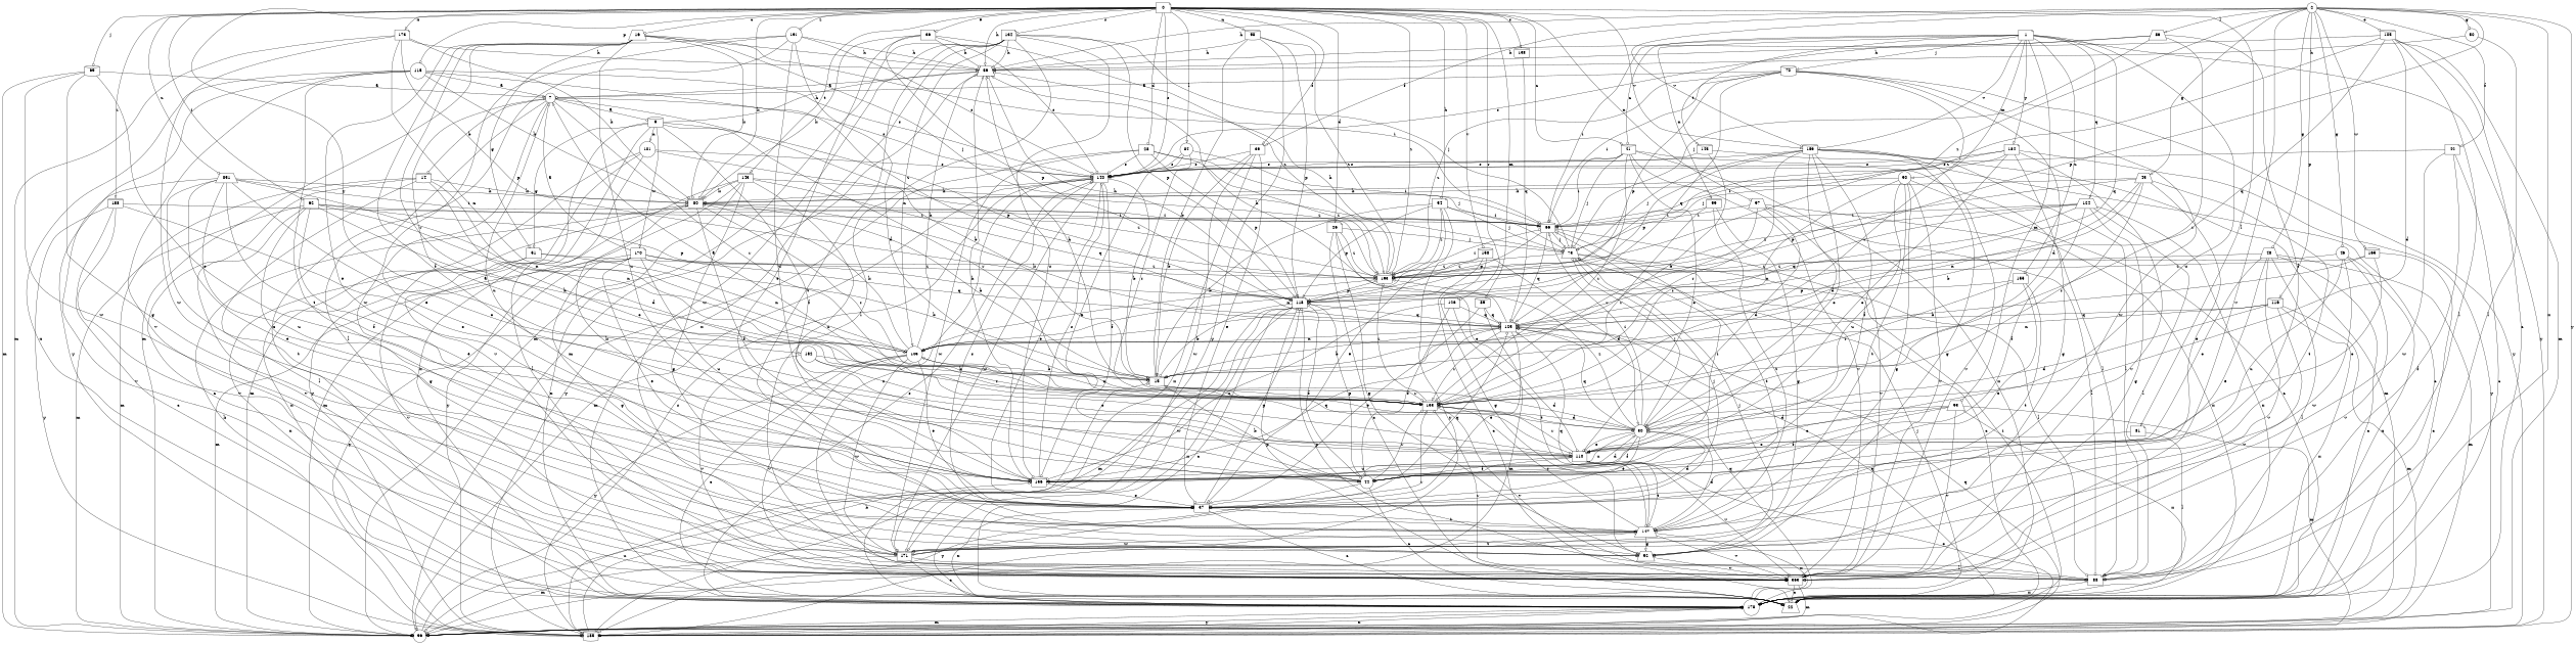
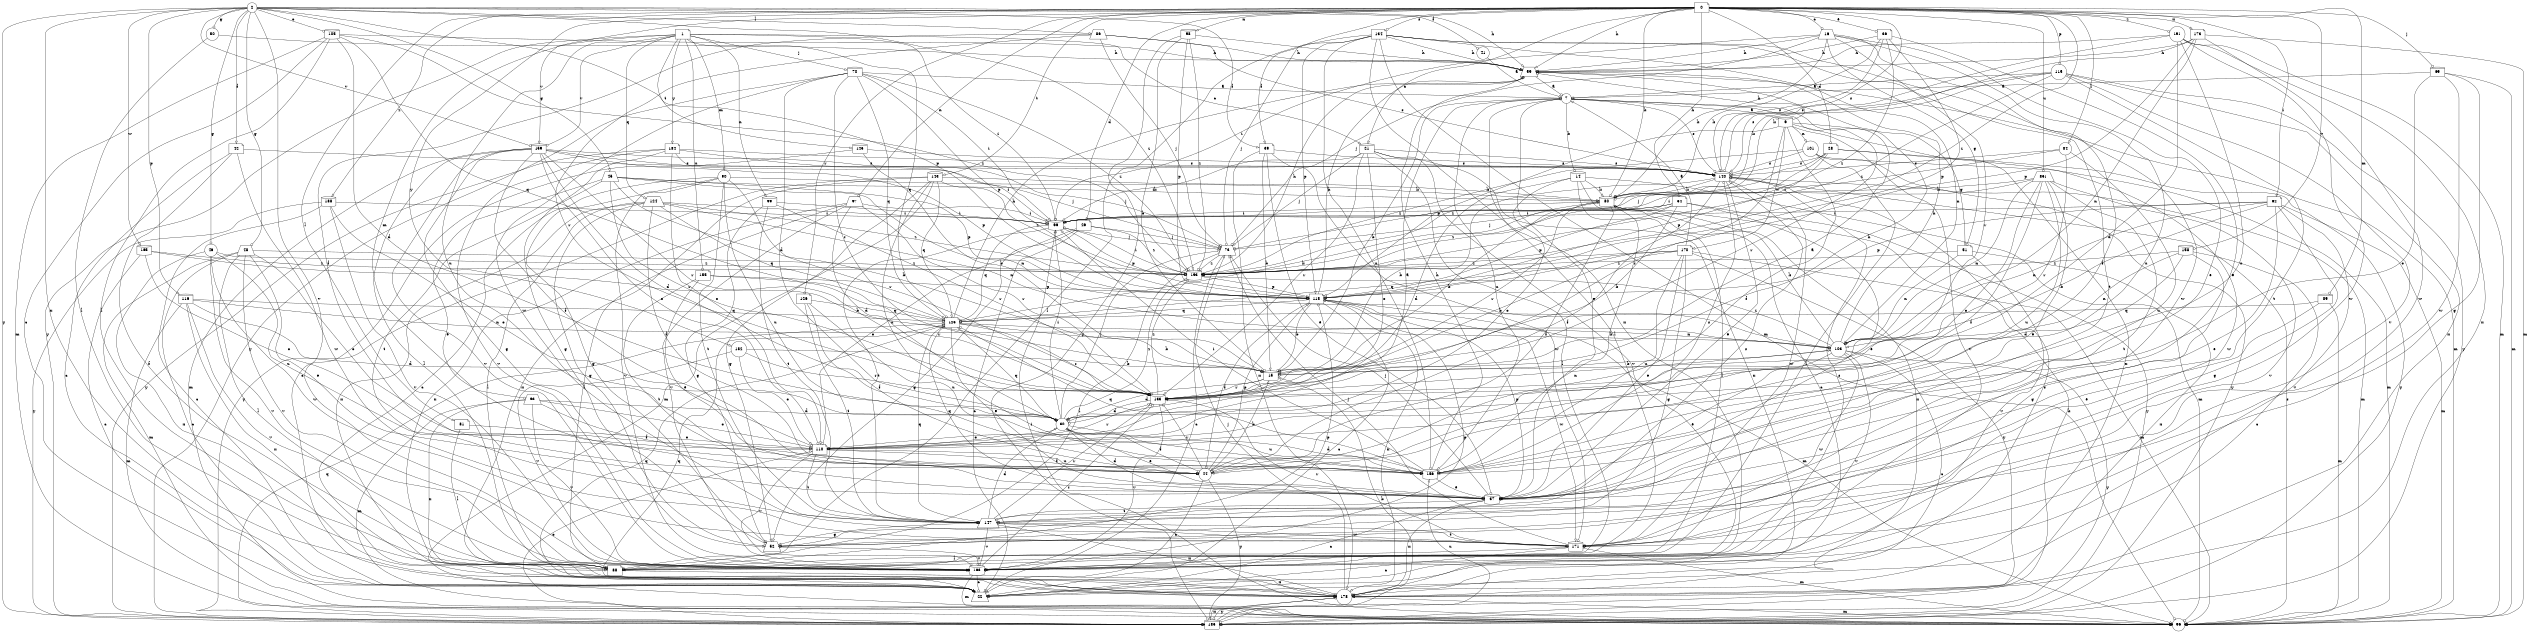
  strict digraph {
    node [shape=cylinder]
    edge [arrowhead=onormal]
    0 [shape=note]
    16 [shape=trapezium]
    21
    26 [shape=note]
    28 [shape=note]
    36 [shape=note]
    39 [shape=note]
    54 [shape=note]
    59 [shape=trapezium]
    62 [shape=note]
    69
    80
    81 [shape=note]
    84 [shape=circle]
    89
    97 [shape=trapezium]
    98
    115 [shape=circle]
    126 [shape=note]
    134 [shape=note]
-   138
    140
    143
    n24 [label=851 shape=trapezium]
    158
    159
    173 [shape=note]
    182 [shape=circle]
    188
    191 [shape=circle]
    193
    66
    156
    44 [shape=circle]
    51 [shape=note]
    133
    37
    73 [shape=trapezium]
-   163 [label=363]
+   163
    178 [shape=circle]
    88 [shape=note]
    110 [shape=note]
    22 [shape=trapezium]
    52 [shape=trapezium]
    185
    118 [shape=note]
    171
    15
    7 [shape=circle]
    96 [shape=circle]
    103 [shape=circle]
    125 [shape=note]
    30 [shape=circle]
    147 [shape=trapezium]
    1 [shape=note]
    70
    90 [shape=circle]
    93 [shape=trapezium]
    99
    124 [shape=trapezium]
    145
    155 [shape=note]
    184 [shape=note]
    2 [shape=circle]
+   41 [shape=circle]
    42 [shape=note]
    45 [shape=trapezium]
    46 [shape=circle]
    48 [shape=trapezium]
    50 [shape=circle]
    86 [shape=trapezium]
    105
    116
    165
    6
    101 [shape=circle]
    170 [shape=note]
    14
    0 -> 16 [arrowhead=odot label=c]
    0 -> 21 [label=c]
    0 -> 26 [label=d]
    0 -> 28 [arrowhead=odot label=d]
    0 -> 36 [arrowhead=odot label=e]
    0 -> 39 [label=f]
    0 -> 54 [arrowhead=odot label=h]
    0 -> 59 [label=h]
    0 -> 62 [label=i]
    0 -> 69 [arrowhead=odot label=j]
    0 -> 80 [arrowhead=odot label=k]
    0 -> 81 [label=l]
    0 -> 84 [label=l]
    0 -> 89 [arrowhead=odot label=m]
    0 -> 97 [arrowhead=odot label=n]
    0 -> 98 [label=n]
    0 -> 115 [arrowhead=odot label=p]
    0 -> 126 [arrowhead=odot label=r]
    0 -> 134 [arrowhead=odot label=s]
-   0 -> 138 [label=s]
    0 -> 140 [arrowhead=odot label=s]
    0 -> 143 [label=t]
    0 -> n24 [arrowhead=odot label=u]
    0 -> 158 [arrowhead=odot label=v]
    0 -> 159 [label=v]
    0 -> 173 [label=x]
    0 -> 182 [label=y]
    0 -> 188 [label=z]
    0 -> 191 [arrowhead=odot label=z]
    0 -> 193 [arrowhead=odot label=z]
    16 -> 59 [label=h]
    16 -> 80 [arrowhead=odot label=k]
    16 -> 66 [arrowhead=odot label=i]
    16 -> 156 [arrowhead=odot label=u]
    16 -> 44 [label=f]
    16 -> 51 [arrowhead=odot label=g]
    16 -> 133 [label=r]
    16 -> 37 [arrowhead=odot label=e]
    16 -> 73 [arrowhead=odot label=j]
    21 -> 140 [arrowhead=odot label=s]
    21 -> 66 [label=i]
    21 -> 133 [label=r]
    21 -> 73 [label=j]
    21 -> 163 [label=v]
    21 -> 178 [label=x]
    21 -> 88 [label=l]
    21 -> 110 [arrowhead=odot label=o]
    26 -> 193 [label=z]
    26 -> 73 [arrowhead=odot label=j]
    26 -> 110 [arrowhead=odot label=o]
    26 -> 22 [label=c]
    26 -> 52 [label=g]
    28 -> 140 [arrowhead=odot label=s]
    28 -> 193 [label=z]
    28 -> 73 [arrowhead=odot label=j]
    28 -> 185 [label=y]
    28 -> 118 [label=p]
    28 -> 171 [arrowhead=odot label=w]
    36 -> 59 [arrowhead=odot label=h]
    36 -> 80 [label=k]
    36 -> 140 [arrowhead=odot label=s]
    36 -> 193 [label=z]
    36 -> 37 [label=e]
    36 -> 118 [arrowhead=odot label=p]
    39 -> 140 [arrowhead=odot label=s]
    39 -> 37 [arrowhead=odot label=e]
    39 -> 178 [label=x]
    39 -> 171 [arrowhead=odot label=w]
    39 -> 15 [label=b]
    54 -> 193 [label=z]
    54 -> 66 [arrowhead=odot label=i]
    54 -> 37 [label=e]
    54 -> 73 [arrowhead=odot label=j]
    54 -> 185 [arrowhead=odot label=y]
    54 -> 118 [label=p]
    54 -> 15 [label=b]
    59 -> 7 [arrowhead=odot label=a]
    59 -> 96 [label=m]
    62 -> 66 [label=i]
    62 -> 37 [arrowhead=odot label=e]
    62 -> 163 [arrowhead=odot label=v]
    62 -> 52 [label=g]
    62 -> 118 [label=p]
    62 -> 15 [arrowhead=odot label=b]
    62 -> 96 [label=m]
    62 -> 103 [label=n]
    69 -> 110 [label=o]
    69 -> 52 [arrowhead=odot label=g]
    69 -> 171 [arrowhead=odot label=w]
    69 -> 7 [arrowhead=odot label=a]
    69 -> 96 [arrowhead=odot label=m]
    80 -> 66 [label=i]
    80 -> 44 [arrowhead=odot label=f]
    80 -> 133 [label=r]
    80 -> 178 [arrowhead=odot label=x]
    80 -> 15 [label=b]
    81 -> 88 [arrowhead=odot label=l]
    81 -> 110 [label=o]
    84 -> 140 [label=s]
    84 -> 66 [label=i]
    84 -> 156 [arrowhead=odot label=u]
    84 -> 133 [label=r]
    89 -> 37 [label=e]
    89 -> 96 [arrowhead=odot label=m]
    89 -> 125 [arrowhead=odot label=q]
    97 -> 66 [label=i]
    97 -> 133 [arrowhead=odot label=r]
    97 -> 163 [label=v]
    97 -> 178 [arrowhead=odot label=x]
    97 -> 88 [arrowhead=odot label=l]
    97 -> 30 [arrowhead=odot label=d]
    98 -> 59 [label=h]
    98 -> 193 [arrowhead=odot label=z]
    98 -> 185 [arrowhead=odot label=y]
    98 -> 118 [label=p]
    98 -> 15 [arrowhead=odot label=b]
    115 -> 80 [arrowhead=odot label=k]
    115 -> 140 [label=s]
    115 -> 193 [label=z]
    115 -> 163 [arrowhead=odot label=v]
    115 -> 178 [label=x]
    115 -> 185 [label=y]
    115 -> 7 [label=a]
    115 -> 147 [arrowhead=odot label=t]
    126 -> 156 [arrowhead=odot label=u]
    126 -> 44 [label=f]
    126 -> 125 [arrowhead=odot label=q]
    126 -> 147 [arrowhead=odot label=t]
    134 -> 59 [label=h]
    134 -> 156 [arrowhead=odot label=u]
    134 -> 73 [arrowhead=odot label=j]
    134 -> 178 [arrowhead=odot label=x]
    134 -> 88 [arrowhead=odot label=l]
    134 -> 118 [label=p]
    134 -> 171 [label=w]
    134 -> 96 [arrowhead=odot label=m]
    134 -> 103 [label=n]
    134 -> 147 [label=t]
-   138 -> 125 [label=q]
    140 -> 80 [label=k]
    140 -> 44 [label=f]
    140 -> 37 [arrowhead=odot label=e]
    140 -> 171 [arrowhead=odot label=w]
    140 -> 15 [arrowhead=odot label=b]
    140 -> 96 [arrowhead=odot label=m]
    143 -> 80 [label=k]
    143 -> 193 [label=z]
    143 -> 156 [arrowhead=odot label=u]
    143 -> 178 [arrowhead=odot label=x]
    143 -> 52 [label=g]
    143 -> 185 [label=y]
    143 -> 96 [arrowhead=odot label=m]
    143 -> 125 [label=q]
    n24 -> 80 [arrowhead=odot label=k]
    n24 -> 66 [arrowhead=odot label=i]
    n24 -> 156 [arrowhead=odot label=u]
    n24 -> 44 [label=f]
    n24 -> 37 [arrowhead=odot label=e]
    n24 -> 163 [label=v]
    n24 -> 110 [arrowhead=odot label=o]
    n24 -> 103 [label=n]
    n24 -> 147 [label=t]
    158 -> 193 [arrowhead=odot label=z]
    158 -> 22 [label=c]
    158 -> 52 [arrowhead=odot label=g]
    158 -> 103 [label=n]
    158 -> 30 [label=d]
    159 -> 140 [label=s]
    159 -> 44 [arrowhead=odot label=f]
    159 -> 133 [arrowhead=odot label=r]
    159 -> 73 [arrowhead=odot label=j]
    159 -> 163 [label=v]
    159 -> 88 [arrowhead=odot label=l]
    159 -> 110 [arrowhead=odot label=o]
    159 -> 52 [label=g]
    159 -> 118 [label=p]
    159 -> 96 [label=m]
    159 -> 30 [arrowhead=odot label=d]
    173 -> 59 [label=h]
    173 -> 80 [arrowhead=odot label=k]
    173 -> 118 [arrowhead=odot label=p]
    173 -> 171 [arrowhead=odot label=w]
    173 -> 96 [label=m]
    173 -> 103 [arrowhead=odot label=n]
    182 -> 133 [label=r]
    182 -> 163 [label=v]
    182 -> 110 [label=o]
    182 -> 15 [arrowhead=odot label=b]
    188 -> 66 [label=i]
    188 -> 163 [arrowhead=odot label=v]
    188 -> 110 [arrowhead=odot label=o]
    188 -> 22 [arrowhead=odot label=c]
    188 -> 185 [arrowhead=odot label=y]
    191 -> 59 [arrowhead=odot label=h]
    191 -> 140 [arrowhead=odot label=s]
    191 -> 156 [label=u]
    191 -> 178 [label=x]
    191 -> 171 [label=w]
    191 -> 96 [label=m]
    191 -> 30 [arrowhead=odot label=d]
    193 -> 59 [arrowhead=odot label=h]
    193 -> 66 [arrowhead=odot label=i]
    193 -> 118 [label=p]
    66 -> 73 [label=j]
    66 -> 118 [label=p]
    66 -> 125 [arrowhead=odot label=q]
    66 -> 147 [arrowhead=odot label=t]
    156 -> 59 [label=h]
    156 -> 80 [label=k]
    156 -> 140 [arrowhead=odot label=s]
    156 -> 66 [label=i]
    156 -> 37 [arrowhead=odot label=e]
    156 -> 125 [arrowhead=odot label=q]
    156 -> 30 [label=d]
    44 -> 133 [arrowhead=odot label=r]
    44 -> 22 [label=c]
    44 -> 185 [label=y]
    44 -> 118 [label=p]
    44 -> 15 [label=b]
    51 -> 193 [arrowhead=odot label=z]
    51 -> 163 [arrowhead=odot label=v]
    51 -> 178 [label=x]
    51 -> 103 [arrowhead=odot label=n]
    133 -> 59 [label=h]
    133 -> 193 [arrowhead=odot label=z]
    133 -> 163 [label=v]
    133 -> 7 [label=a]
    133 -> 103 [label=n]
    133 -> 30 [arrowhead=odot label=d]
    37 -> 73 [label=j]
    37 -> 178 [arrowhead=odot label=x]
    37 -> 22 [arrowhead=odot label=c]
    37 -> 118 [arrowhead=odot label=p]
    37 -> 125 [arrowhead=odot label=q]
    37 -> 30 [arrowhead=odot label=d]
    37 -> 147 [arrowhead=odot label=t]
    73 -> 193 [arrowhead=odot label=z]
    73 -> 88 [arrowhead=odot label=l]
    73 -> 22 [label=c]
    163 -> 140 [arrowhead=odot label=s]
    163 -> 133 [arrowhead=odot label=r]
    163 -> 22 [arrowhead=odot label=c]
    163 -> 118 [arrowhead=odot label=p]
    163 -> 96 [label=m]
    178 -> 140 [arrowhead=odot label=s]
    178 -> 73 [label=j]
    178 -> 185 [arrowhead=odot label=y]
    178 -> 96 [label=m]
    178 -> 125 [label=q]
    88 -> 178 [label=x]
    88 -> 118 [arrowhead=odot label=p]
    110 -> 156 [label=u]
    110 -> 44 [label=f]
    110 -> 133 [label=r]
    110 -> 163 [arrowhead=odot label=v]
    110 -> 7 [arrowhead=odot label=a]
    110 -> 147 [label=t]
    22 -> 125 [arrowhead=odot label=q]
    52 -> 163 [arrowhead=odot label=v]
    185 -> 80 [arrowhead=odot label=k]
    185 -> 156 [label=u]
    185 -> 178 [arrowhead=odot label=x]
    185 -> 110 [label=o]
    185 -> 15 [label=b]
    185 -> 125 [label=q]
    118 -> 59 [arrowhead=odot label=h]
    118 -> 44 [arrowhead=odot label=f]
    118 -> 178 [label=x]
    118 -> 22 [label=c]
    118 -> 171 [label=w]
    118 -> 15 [arrowhead=odot label=b]
    118 -> 96 [label=m]
    118 -> 125 [arrowhead=odot label=q]
    171 -> 133 [label=r]
    171 -> 73 [label=j]
    171 -> 88 [arrowhead=odot label=l]
    171 -> 22 [arrowhead=odot label=c]
    171 -> 96 [arrowhead=odot label=m]
    171 -> 147 [arrowhead=odot label=t]
    15 -> 133 [arrowhead=odot label=r]
    15 -> 30 [arrowhead=odot label=d]
    7 -> 140 [arrowhead=odot label=s]
    7 -> 156 [label=u]
    7 -> 133 [arrowhead=odot label=r]
    7 -> 37 [arrowhead=odot label=e]
    7 -> 88 [label=l]
    7 -> 15 [label=b]
    7 -> 6 [arrowhead=odot label=a]
    7 -> 14 [arrowhead=odot label=b]
    96 -> 140 [arrowhead=odot label=s]
    96 -> 66 [label=i]
    103 -> 59 [label=h]
    103 -> 80 [arrowhead=odot label=k]
    103 -> 193 [label=z]
    103 -> 37 [arrowhead=odot label=e]
    103 -> 163 [arrowhead=odot label=v]
    103 -> 22 [label=c]
    103 -> 185 [arrowhead=odot label=y]
    103 -> 171 [arrowhead=odot label=w]
    103 -> 15 [arrowhead=odot label=b]
    125 -> 59 [label=h]
    125 -> 80 [arrowhead=odot label=k]
    125 -> 133 [label=r]
    125 -> 37 [arrowhead=odot label=e]
    125 -> 15 [label=b]
    125 -> 103 [label=n]
    30 -> 193 [label=z]
    30 -> 66 [label=i]
    30 -> 156 [label=u]
    30 -> 44 [arrowhead=odot label=f]
    30 -> 37 [label=e]
    30 -> 73 [arrowhead=odot label=j]
    30 -> 110 [label=o]
    30 -> 125 [label=q]
    147 -> 140 [label=s]
    147 -> 133 [arrowhead=odot label=r]
    147 -> 163 [arrowhead=odot label=v]
    147 -> 178 [arrowhead=odot label=x]
    147 -> 52 [label=g]
    147 -> 171 [arrowhead=odot label=w]
    147 -> 125 [label=q]
    147 -> 30 [label=d]
-   1 -> 21 [arrowhead=odot label=c]
+   1 -> 21 [label=c]
    1 -> 159 [arrowhead=odot label=v]
    1 -> 66 [arrowhead=odot label=i]
    1 -> 156 [label=u]
    1 -> 185 [label=y]
    1 -> 125 [arrowhead=odot label=q]
    1 -> 70 [label=j]
    1 -> 90 [label=m]
    1 -> 93 [arrowhead=odot label=m]
    1 -> 99 [label=n]
    1 -> 124 [label=q]
    1 -> 145 [label=t]
    1 -> 155 [arrowhead=odot label=u]
    1 -> 184 [label=y]
    70 -> 193 [arrowhead=odot label=z]
    70 -> 66 [label=i]
    70 -> 133 [arrowhead=odot label=r]
    70 -> 185 [label=y]
    70 -> 118 [arrowhead=odot label=p]
    70 -> 171 [arrowhead=odot label=w]
    70 -> 7 [arrowhead=odot label=a]
    70 -> 125 [label=q]
    70 -> 30 [label=d]
    90 -> 80 [label=k]
    90 -> 156 [label=u]
    90 -> 133 [arrowhead=odot label=r]
    90 -> 163 [label=v]
    90 -> 22 [label=c]
    90 -> 52 [label=g]
    90 -> 147 [arrowhead=odot label=t]
    93 -> 44 [label=f]
    93 -> 163 [label=v]
    93 -> 178 [arrowhead=odot label=x]
    93 -> 110 [label=o]
    93 -> 96 [arrowhead=odot label=m]
    93 -> 30 [arrowhead=odot label=d]
    99 -> 66 [arrowhead=odot label=i]
    99 -> 133 [arrowhead=odot label=r]
    99 -> 52 [arrowhead=odot label=g]
    99 -> 147 [arrowhead=odot label=t]
    124 -> 193 [arrowhead=odot label=z]
    124 -> 66 [label=i]
    124 -> 44 [arrowhead=odot label=f]
    124 -> 178 [label=x]
    124 -> 88 [label=l]
    124 -> 52 [arrowhead=odot label=g]
    124 -> 103 [arrowhead=odot label=n]
    124 -> 125 [arrowhead=odot label=q]
    145 -> 140 [arrowhead=odot label=s]
    145 -> 22 [label=c]
    145 -> 15 [label=b]
    155 -> 133 [label=r]
    155 -> 37 [label=e]
    155 -> 118 [arrowhead=odot label=p]
    155 -> 147 [label=t]
    184 -> 140 [label=s]
    184 -> 66 [label=i]
    184 -> 73 [label=j]
    184 -> 163 [label=v]
    184 -> 110 [label=o]
    184 -> 52 [arrowhead=odot label=g]
    184 -> 185 [arrowhead=odot label=y]
    2 -> 39 [label=f]
    2 -> 59 [label=h]
    2 -> 159 [arrowhead=odot label=v]
    2 -> 193 [label=z]
    2 -> 163 [label=v]
    2 -> 178 [arrowhead=odot label=x]
    2 -> 185 [label=y]
    2 -> 118 [label=p]
+   2 -> 41 [arrowhead=odot label=f]
    2 -> 42 [label=f]
    2 -> 45 [label=g]
    2 -> 46 [arrowhead=odot label=g]
    2 -> 48 [arrowhead=odot label=g]
    2 -> 50 [arrowhead=odot label=g]
    2 -> 86 [label=l]
    2 -> 105 [arrowhead=odot label=o]
    2 -> 116 [label=p]
    2 -> 165 [label=w]
+   41 -> 7 [label=a]
    42 -> 140 [label=s]
    42 -> 88 [label=f]
    42 -> 22 [label=c]
    42 -> 171 [label=w]
    45 -> 80 [arrowhead=odot label=k]
    45 -> 133 [arrowhead=odot label=r]
    45 -> 37 [arrowhead=odot label=e]
    45 -> 118 [arrowhead=odot label=p]
    45 -> 15 [label=b]
    45 -> 103 [label=n]
    45 -> 147 [label=t]
    46 -> 193 [label=z]
    46 -> 156 [label=u]
    46 -> 163 [arrowhead=odot label=v]
    46 -> 178 [label=x]
    46 -> 171 [label=w]
    48 -> 193 [arrowhead=odot label=z]
    48 -> 37 [arrowhead=odot label=e]
    48 -> 163 [label=v]
    48 -> 88 [label=l]
    48 -> 110 [label=o]
    48 -> 22 [label=c]
    48 -> 96 [label=m]
    50 -> 59 [arrowhead=odot label=h]
    50 -> 88 [label=l]
    86 -> 59 [label=h]
    86 -> 140 [label=s]
    86 -> 44 [arrowhead=odot label=f]
    86 -> 133 [arrowhead=odot label=r]
    86 -> 73 [arrowhead=odot label=j]
    105 -> 59 [label=h]
    105 -> 193 [arrowhead=odot label=z]
    105 -> 88 [label=l]
    105 -> 22 [arrowhead=odot label=c]
    105 -> 96 [arrowhead=odot label=m]
    105 -> 125 [label=q]
    105 -> 30 [label=d]
    116 -> 163 [label=v]
    116 -> 178 [label=x]
    116 -> 96 [label=m]
    116 -> 103 [arrowhead=odot label=n]
    116 -> 125 [arrowhead=odot label=q]
    116 -> 30 [arrowhead=odot label=d]
    165 -> 193 [arrowhead=odot label=z]
    165 -> 110 [label=o]
    165 -> 22 [label=c]
    165 -> 15 [arrowhead=odot label=b]
    6 -> 59 [arrowhead=odot label=h]
    6 -> 44 [label=f]
    6 -> 51 [label=g]
    6 -> 133 [label=r]
    6 -> 163 [arrowhead=odot label=v]
    6 -> 178 [label=x]
    6 -> 118 [label=p]
    6 -> 101 [label=n]
    6 -> 170 [label=w]
    101 -> 140 [label=s]
    101 -> 193 [arrowhead=odot label=z]
    101 -> 88 [label=l]
    101 -> 185 [arrowhead=odot label=y]
    101 -> 96 [arrowhead=odot label=m]
    170 -> 193 [label=z]
    170 -> 156 [arrowhead=odot label=u]
    170 -> 37 [label=e]
    170 -> 52 [label=g]
    170 -> 185 [arrowhead=odot label=y]
    170 -> 15 [label=b]
    170 -> 7 [label=a]
    170 -> 96 [arrowhead=odot label=m]
    170 -> 125 [arrowhead=odot label=q]
    14 -> 80 [label=k]
    14 -> 88 [arrowhead=odot label=l]
    14 -> 110 [label=o]
    14 -> 22 [arrowhead=odot label=c]
    14 -> 96 [arrowhead=odot label=m]
    14 -> 30 [label=d]
  }
